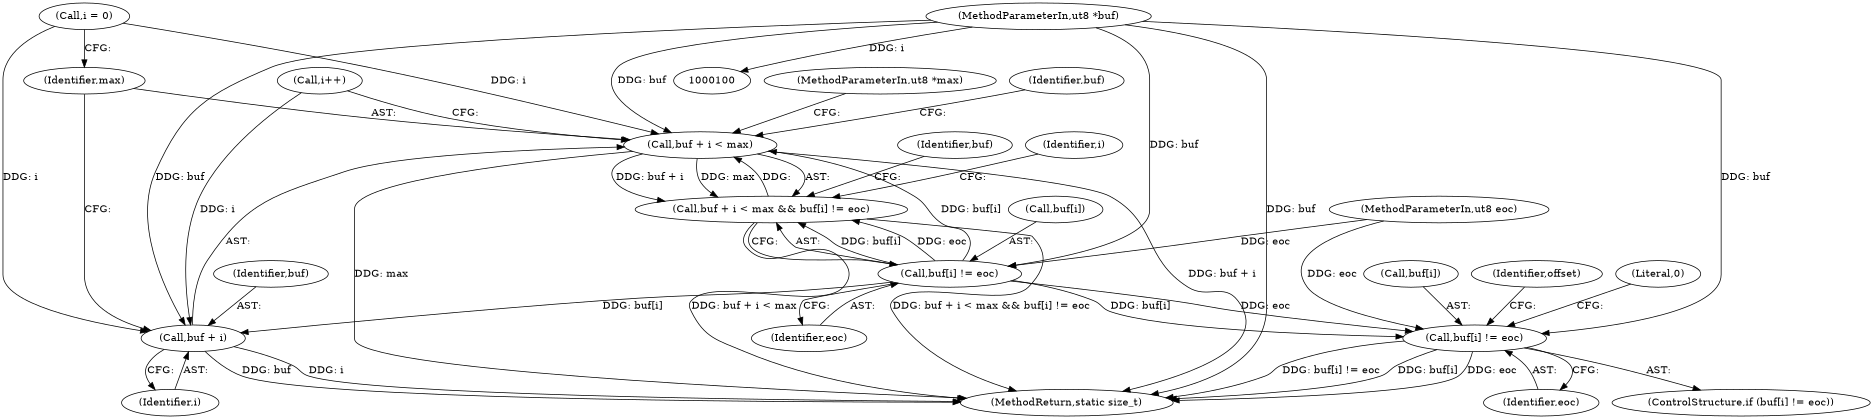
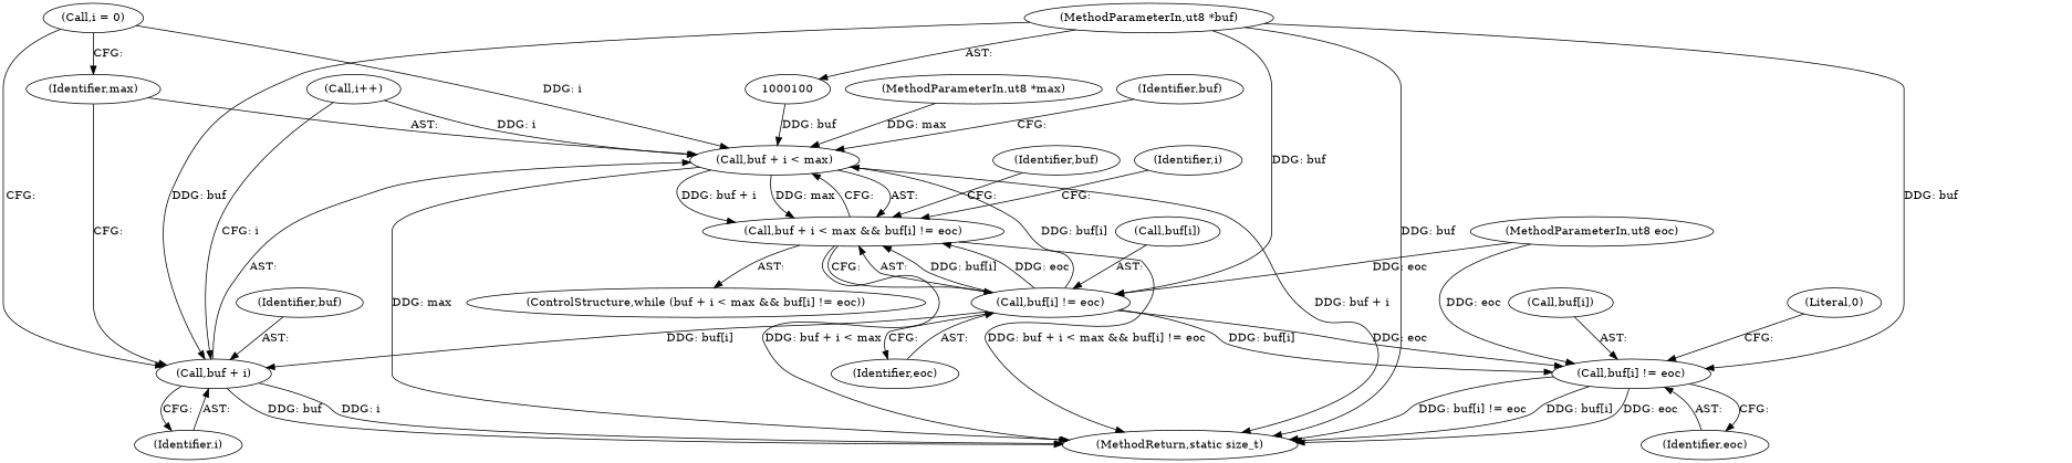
  digraph {
    n1 [label="(MethodParameterIn,ut8 *buf)"]
    n2 [label="(Call,buf + i < max)"]
    n3 [label="(Call,buf + i)"]
    n4 [label="(Call,buf[i] != eoc)"]
    n5 [label="(Call,buf[i] != eoc)"]
    n6 [label="(MethodReturn,static size_t)"]
    1000100
    n8 [label="(Call,buf + i < max && buf[i] != eoc)"]
    n9 [label="(Identifier,i)"]
    n10 [label="(Identifier,eoc)"]
    n11 [label="(Identifier,eoc)"]
-   n12 [label="(ControlStructure,if (buf[i] != eoc))"]
+   n13 [label="(ControlStructure,while (buf + i < max && buf[i] != eoc))"]
    n14 [label="(Identifier,max)"]
    n15 [label="(Call,buf[i])"]
    n16 [label="(Identifier,buf)"]
    n17 [label="(MethodParameterIn,ut8 eoc)"]
    n18 [label="(Call,buf[i])"]
    n19 [label="(Identifier,buf)"]
    n20 [label="(Call,i = 0)"]
-   n21 [label="(Identifier,offset)"]
    n22 [label="(Identifier,i)"]
    n23 [label="(Literal,0)"]
    n24 [label="(MethodParameterIn,ut8 *max)"]
    n25 [label="(Identifier,buf)"]
    n26 [label="(Call,i++)"]
-   n1 -> n2 [label="DDG: buf"]
+   1000100 -> n2 [label="DDG: buf"]
    n1 -> n3 [label="DDG: buf"]
    n1 -> n4 [label="DDG: buf"]
    n1 -> n5 [label="DDG: buf"]
    n1 -> n6 [label="DDG: buf"]
-   n1 -> 1000100 [label="DDG: i"]
+   n1 -> 1000100 [label="AST: "]
    n2 -> n6 [label="DDG: max"]
    n2 -> n6 [label="DDG: buf + i"]
    n2 -> n8 [label="AST: "]
    n2 -> n8 [label="DDG: buf + i"]
    n2 -> n8 [label="DDG: max"]
    n3 -> n2 [label="AST: "]
    n3 -> n6 [label="DDG: buf"]
    n3 -> n6 [label="DDG: i"]
    n3 -> n9 [label="CFG: "]
    n4 -> n2 [label="DDG: buf[i]"]
    n4 -> n3 [label="DDG: buf[i]"]
    n4 -> n5 [label="DDG: buf[i]"]
    n4 -> n5 [label="DDG: eoc"]
    n4 -> n8 [label="AST: "]
    n4 -> n8 [label="DDG: buf[i]"]
    n4 -> n8 [label="DDG: eoc"]
    n4 -> n10 [label="CFG: "]
    n5 -> n6 [label="DDG: buf[i] != eoc"]
    n5 -> n6 [label="DDG: buf[i]"]
    n5 -> n6 [label="DDG: eoc"]
    n5 -> n11 [label="CFG: "]
-   n5 -> n12 [label="AST: "]
-   n8 -> n2 [label="DDG: "]
+   n8 -> n2 [label="CFG: "]
    n8 -> n4 [label="CFG: "]
    n8 -> n6 [label="DDG: buf + i < max && buf[i] != eoc"]
    n8 -> n6 [label="DDG: buf + i < max"]
+   n8 -> n13 [label="AST: "]
    n9 -> n3 [label="AST: "]
    n10 -> n4 [label="AST: "]
    n11 -> n5 [label="AST: "]
    n14 -> n2 [label="AST: "]
    n14 -> n3 [label="CFG: "]
    n15 -> n4 [label="AST: "]
    n16 -> n8 [label="CFG: "]
    n17 -> n4 [label="DDG: eoc"]
    n17 -> n5 [label="DDG: eoc"]
    n18 -> n5 [label="AST: "]
    n19 -> n3 [label="AST: "]
    n20 -> n2 [label="DDG: i"]
-   n20 -> n3 [label="DDG: i"]
+   n20 -> n3 [label="CFG: "]
    n20 -> n14 [label="CFG: "]
-   n21 -> n5 [label="CFG: "]
    n22 -> n8 [label="CFG: "]
    n23 -> n5 [label="CFG: "]
-   n24 -> n2 [label="CFG: "]
+   n24 -> n2 [label="DDG: max"]
    n25 -> n2 [label="CFG: "]
-   n26 -> n2 [label="CFG: "]
-   n26 -> n3 [label="DDG: i"]
+   n26 -> n2 [label="DDG: i"]
+   n26 -> n3 [label="CFG: i"]
  }
